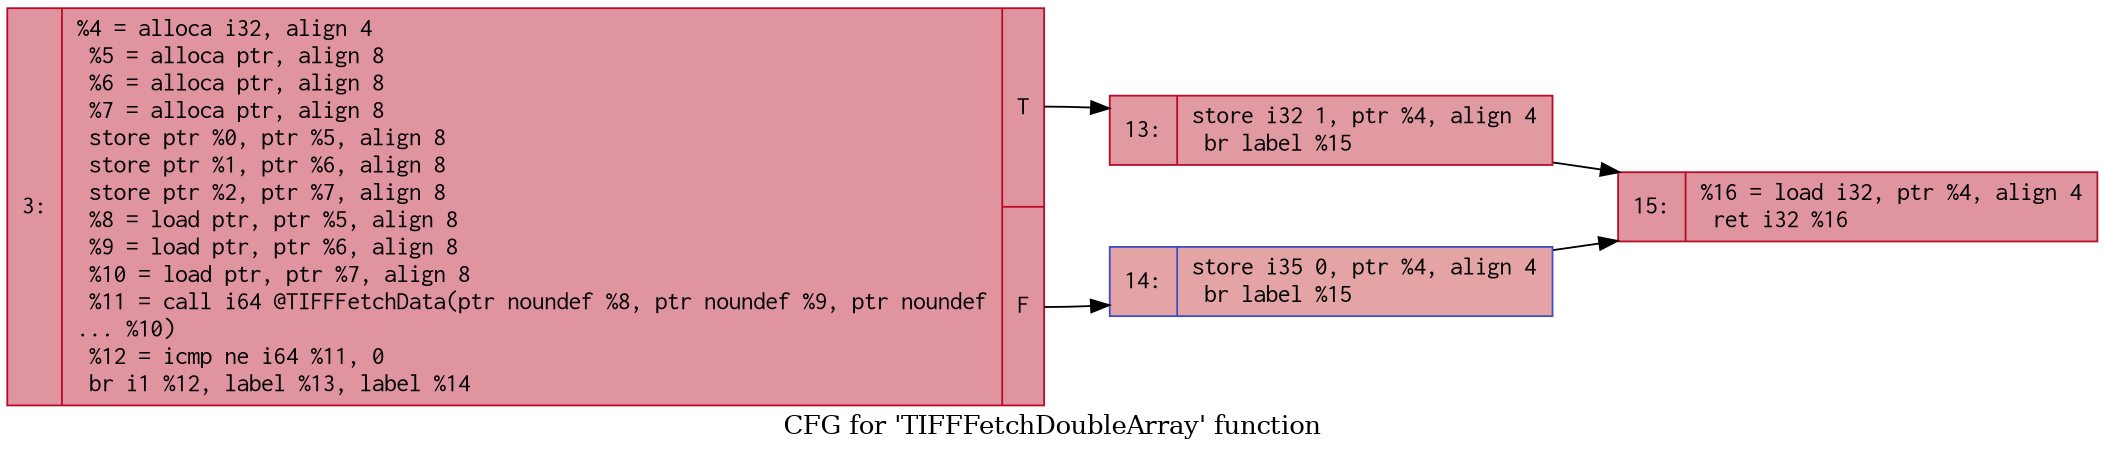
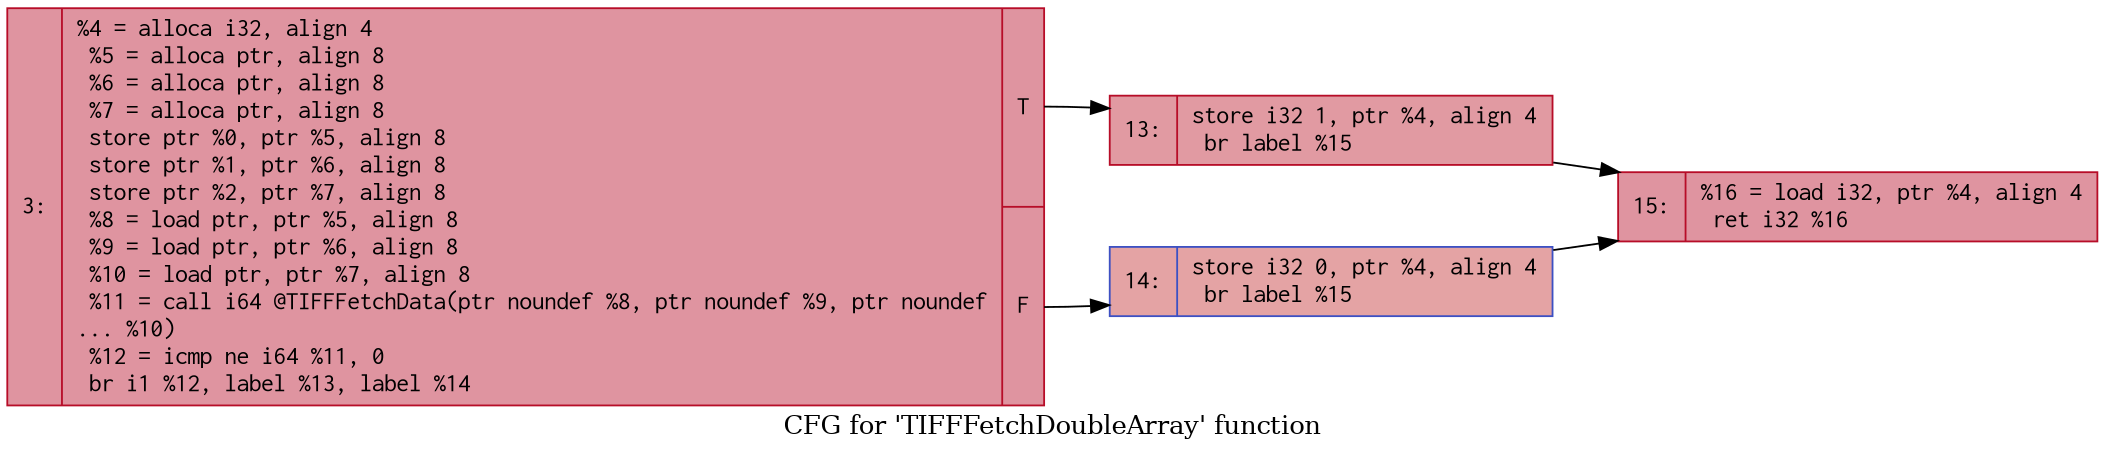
  digraph {
    label="CFG for 'TIFFFetchDoubleArray' function"
    rankdir=LR
    node [color="#b70d28ff" fillcolor="#b70d2870" fontname=Courier shape=record style=filled]
    n1 [label="{3:\l|  %4 = alloca i32, align 4\l  %5 = alloca ptr, align 8\l  %6 = alloca ptr, align 8\l  %7 = alloca ptr, align 8\l  store ptr %0, ptr %5, align 8\l  store ptr %1, ptr %6, align 8\l  store ptr %2, ptr %7, align 8\l  %8 = load ptr, ptr %5, align 8\l  %9 = load ptr, ptr %6, align 8\l  %10 = load ptr, ptr %7, align 8\l  %11 = call i64 @TIFFFetchData(ptr noundef %8, ptr noundef %9, ptr noundef\l... %10)\l  %12 = icmp ne i64 %11, 0\l  br i1 %12, label %13, label %14\l|{<s0>T|<s1>F}}"]
    n2 [fillcolor="#bb1b2c70" label="{13:\l|  store i32 1, ptr %4, align 4\l  br label %15\l}"]
-   n3 [color="#3d50c3ff" fillcolor="#c32e3170" label="{14:\l|  store i35 0, ptr %4, align 4\l  br label %15\l}"]
+   n3 [color="#3d50c3ff" fillcolor="#c32e3170" label="{14:\l|  store i32 0, ptr %4, align 4\l  br label %15\l}"]
    n4 [label="{15:\l|  %16 = load i32, ptr %4, align 4\l  ret i32 %16\l}"]
    n1 -> n2 [tailport=s0]
    n1 -> n3 [tailport=s1]
    n2 -> n4
    n3 -> n4
  }
